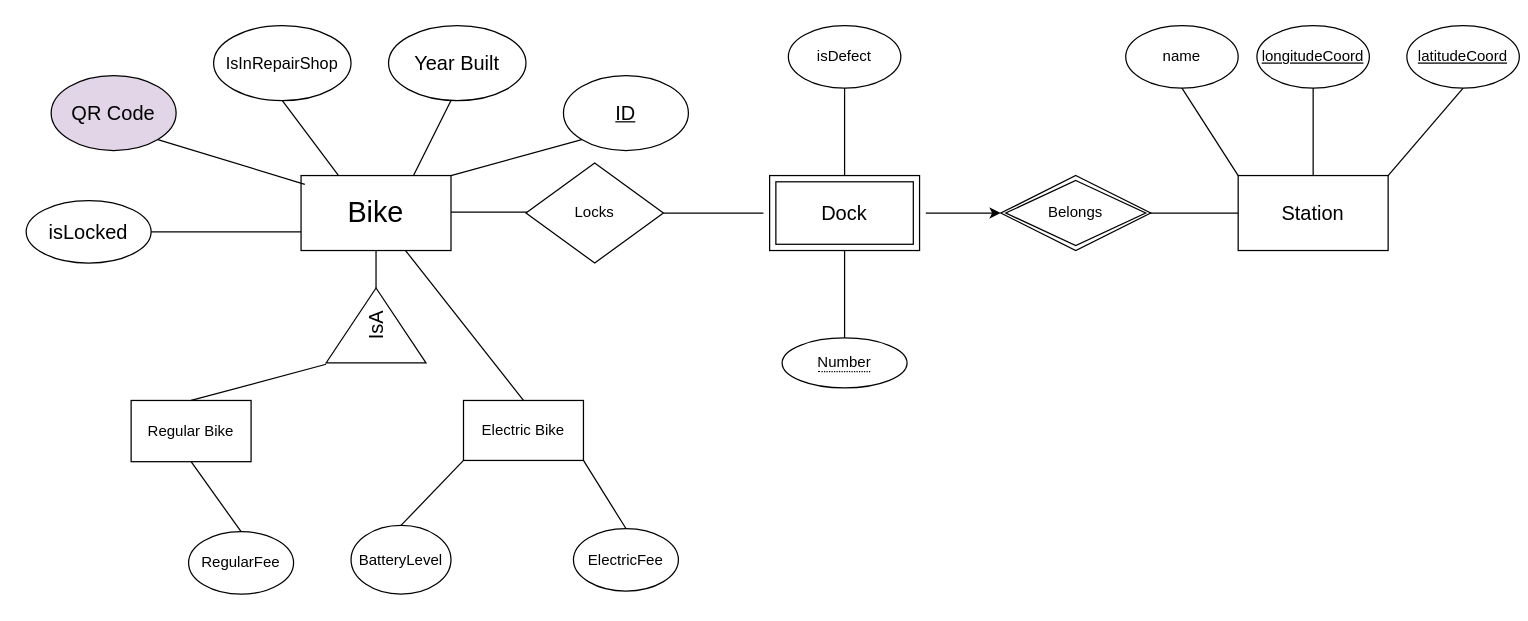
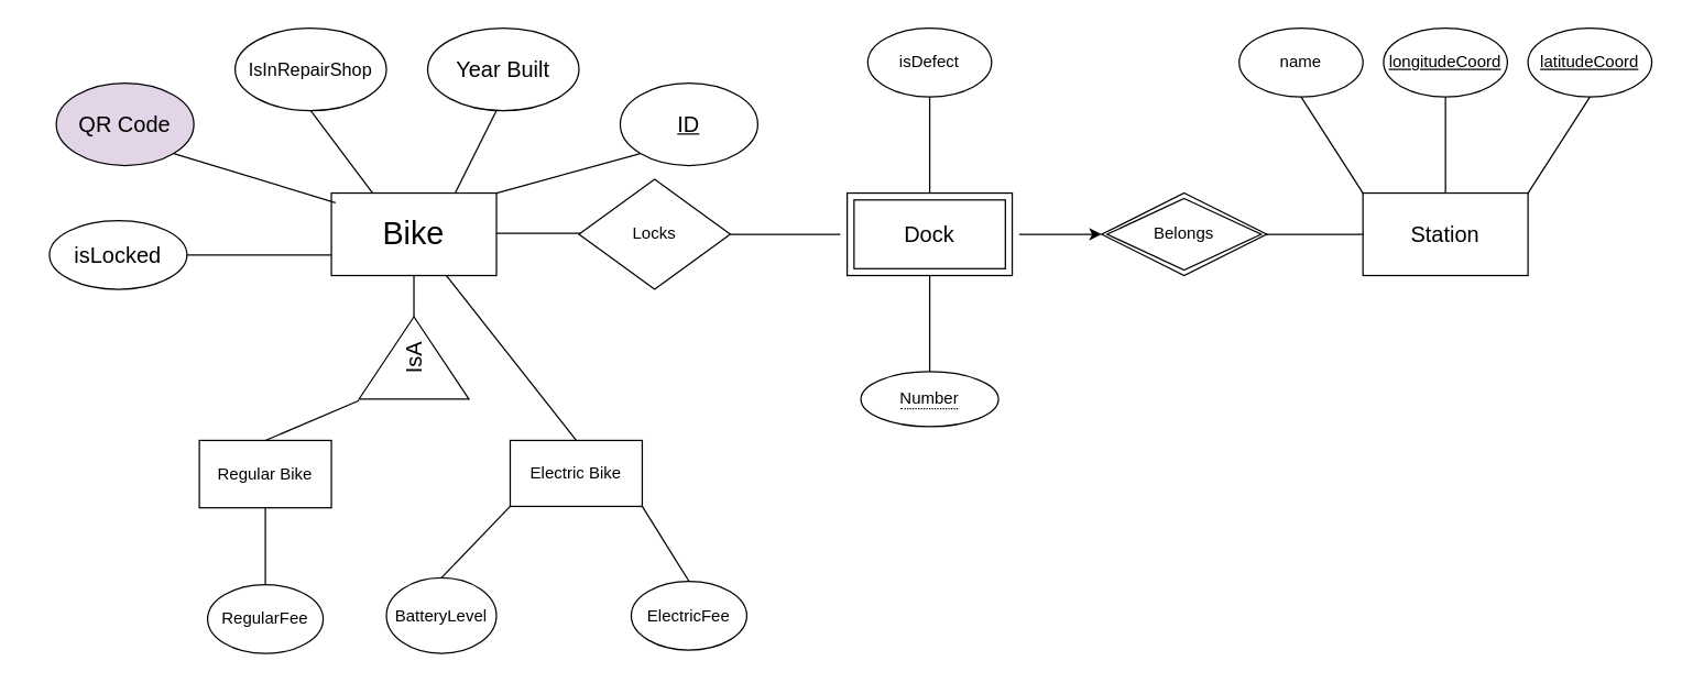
  <mxCell id="0" />
  <mxCell id="1" parent="0" />
  <mxCell id="2" value="&lt;font style=&quot;font-size: 23px;&quot;&gt;Bike&lt;/font&gt;" style="rounded=0;whiteSpace=wrap;html=1;" parent="1" vertex="1"><mxGeometry x="240" y="140" width="120" height="60" as="geometry" /></mxCell>
  <mxCell id="3" value="&lt;font style=&quot;font-size: 16px;&quot;&gt;QR Code&lt;/font&gt;" style="ellipse;whiteSpace=wrap;html=1;fillColor=#e1d5e7;" parent="1" vertex="1"><mxGeometry x="40" y="60" width="100" height="60" as="geometry" /></mxCell>
  <mxCell id="4" value="" style="endArrow=none;html=1;rounded=0;exitX=1;exitY=1;exitDx=0;exitDy=0;entryX=0.025;entryY=0.117;entryDx=0;entryDy=0;entryPerimeter=0;" parent="1" source="3" target="2" edge="1"><mxGeometry width="50" height="50" relative="1" as="geometry"><mxPoint x="290" y="280" as="sourcePoint" /><mxPoint x="340" y="230" as="targetPoint" /></mxGeometry></mxCell>
  <mxCell id="5" value="&lt;font size=&quot;3&quot;&gt;&lt;u&gt;ID&lt;/u&gt;&lt;/font&gt;" style="ellipse;whiteSpace=wrap;html=1;" parent="1" vertex="1"><mxGeometry x="450" y="60" width="100" height="60" as="geometry" /></mxCell>
  <mxCell id="6" value="" style="endArrow=none;html=1;rounded=0;exitX=1;exitY=0;exitDx=0;exitDy=0;entryX=0;entryY=1;entryDx=0;entryDy=0;" parent="1" source="2" target="5" edge="1"><mxGeometry width="50" height="50" relative="1" as="geometry"><mxPoint x="420" y="230" as="sourcePoint" /><mxPoint x="458" y="276" as="targetPoint" /></mxGeometry></mxCell>
  <mxCell id="7" value="&lt;font style=&quot;font-size: 13px;&quot;&gt;IsInRepairShop&lt;/font&gt;" style="ellipse;whiteSpace=wrap;html=1;" parent="1" vertex="1"><mxGeometry x="170" y="20" width="110" height="60" as="geometry" /></mxCell>
  <mxCell id="8" value="" style="endArrow=none;html=1;rounded=0;entryX=0.25;entryY=0;entryDx=0;entryDy=0;exitX=0.5;exitY=1;exitDx=0;exitDy=0;" parent="1" source="7" target="2" edge="1"><mxGeometry width="50" height="50" relative="1" as="geometry"><mxPoint x="330" y="350" as="sourcePoint" /><mxPoint x="380" y="300" as="targetPoint" /></mxGeometry></mxCell>
  <mxCell id="9" value="" style="endArrow=none;html=1;rounded=0;entryX=0.75;entryY=0;entryDx=0;entryDy=0;" parent="1" target="2" edge="1"><mxGeometry width="50" height="50" relative="1" as="geometry"><mxPoint x="360" y="80" as="sourcePoint" /><mxPoint x="365" y="150" as="targetPoint" /></mxGeometry></mxCell>
  <mxCell id="10" value="&lt;font size=&quot;3&quot;&gt;Year Built&lt;/font&gt;" style="ellipse;whiteSpace=wrap;html=1;" parent="1" vertex="1"><mxGeometry x="310" y="20" width="110" height="60" as="geometry" /></mxCell>
  <mxCell id="11" value="&lt;font style=&quot;font-size: 16px;&quot;&gt;IsA&lt;/font&gt;" style="triangle;whiteSpace=wrap;html=1;rotation=-90;direction=east;flipH=0;flipV=0;" parent="1" vertex="1"><mxGeometry x="270" y="220" width="60" height="80" as="geometry" /></mxCell>
  <mxCell id="12" value="" style="endArrow=none;html=1;rounded=0;entryX=0.5;entryY=1;entryDx=0;entryDy=0;exitX=1;exitY=0.5;exitDx=0;exitDy=0;" parent="1" source="11" target="2" edge="1"><mxGeometry width="50" height="50" relative="1" as="geometry"><mxPoint x="330" y="350" as="sourcePoint" /><mxPoint x="380" y="300" as="targetPoint" /></mxGeometry></mxCell>
- <mxCell id="13" value="Regular Bike" style="rounded=0;whiteSpace=wrap;html=1;" parent="1" vertex="1"><mxGeometry x="104" y="320" width="96" height="49" as="geometry" /></mxCell>
+ <mxCell id="13" value="Regular Bike" style="rounded=0;whiteSpace=wrap;html=1;" parent="1" vertex="1"><mxGeometry x="144" y="320" width="96" height="49" as="geometry" /></mxCell>
  <mxCell id="14" value="Electric Bike" style="whiteSpace=wrap;html=1;" parent="1" vertex="1"><mxGeometry x="370" y="320" width="96" height="48" as="geometry" /></mxCell>
  <mxCell id="15" value="" style="endArrow=none;html=1;rounded=0;entryX=-0.017;entryY=0;entryDx=0;entryDy=0;entryPerimeter=0;exitX=0.5;exitY=0;exitDx=0;exitDy=0;" parent="1" source="13" target="11" edge="1"><mxGeometry width="50" height="50" relative="1" as="geometry"><mxPoint x="330" y="350" as="sourcePoint" /><mxPoint x="380" y="300" as="targetPoint" /></mxGeometry></mxCell>
  <mxCell id="16" value="" style="endArrow=none;html=1;rounded=0;exitX=0.5;exitY=0;exitDx=0;exitDy=0;" parent="1" source="14" target="2" edge="1"><mxGeometry width="50" height="50" relative="1" as="geometry"><mxPoint x="330" y="350" as="sourcePoint" /><mxPoint x="380" y="300" as="targetPoint" /></mxGeometry></mxCell>
  <mxCell id="17" value="BatteryLevel" style="ellipse;whiteSpace=wrap;html=1;" parent="1" vertex="1"><mxGeometry x="280" y="420" width="80" height="55" as="geometry" /></mxCell>
  <mxCell id="18" value="" style="endArrow=none;html=1;rounded=0;exitX=0;exitY=1;exitDx=0;exitDy=0;" parent="1" source="14" edge="1"><mxGeometry width="50" height="50" relative="1" as="geometry"><mxPoint x="330" y="350" as="sourcePoint" /><mxPoint x="320" y="420" as="targetPoint" /></mxGeometry></mxCell>
  <mxCell id="19" value="ElectricFee" style="ellipse;whiteSpace=wrap;html=1;" parent="1" vertex="1"><mxGeometry x="458" y="422.5" width="84" height="50" as="geometry" /></mxCell>
  <mxCell id="20" value="" style="endArrow=none;html=1;rounded=0;exitX=1;exitY=1;exitDx=0;exitDy=0;entryX=0.5;entryY=0;entryDx=0;entryDy=0;" parent="1" target="19" edge="1" source="14"><mxGeometry width="50" height="50" relative="1" as="geometry"><mxPoint x="466" y="343" as="sourcePoint" /><mxPoint x="490" y="400" as="targetPoint" /></mxGeometry></mxCell>
  <mxCell id="21" value="RegularFee" style="ellipse;whiteSpace=wrap;html=1;flipH=0;" parent="1" vertex="1"><mxGeometry x="150" y="425" width="84" height="50" as="geometry" /></mxCell>
  <mxCell id="22" value="" style="endArrow=none;html=1;rounded=0;entryX=0.5;entryY=1;entryDx=0;entryDy=0;exitX=0.5;exitY=0;exitDx=0;exitDy=0;" parent="1" target="13" edge="1" source="21"><mxGeometry width="50" height="50" relative="1" as="geometry"><mxPoint x="74" y="344" as="sourcePoint" /><mxPoint x="138" y="344" as="targetPoint" /></mxGeometry></mxCell>
  <mxCell id="23" value="&lt;font style=&quot;font-size: 16px;&quot;&gt;Station&lt;/font&gt;" style="rounded=0;whiteSpace=wrap;html=1;" vertex="1" parent="1"><mxGeometry x="990" y="140" width="120" height="60" as="geometry" /></mxCell>
  <mxCell id="24" value="" style="endArrow=none;html=1;rounded=0;entryX=0;entryY=0;entryDx=0;entryDy=0;exitX=0.5;exitY=1;exitDx=0;exitDy=0;" edge="1" target="23" parent="1" source="25"><mxGeometry width="50" height="50" relative="1" as="geometry"><mxPoint x="1025" y="70" as="sourcePoint" /><mxPoint x="1190" y="250" as="targetPoint" /></mxGeometry></mxCell>
  <mxCell id="25" value="name" style="ellipse;whiteSpace=wrap;html=1;" vertex="1" parent="1"><mxGeometry x="900" y="20" width="90" height="50" as="geometry" /></mxCell>
  <mxCell id="26" value="" style="endArrow=none;html=1;rounded=0;entryX=0.5;entryY=0;entryDx=0;entryDy=0;exitX=0.5;exitY=1;exitDx=0;exitDy=0;" edge="1" source="27" target="23" parent="1"><mxGeometry width="50" height="50" relative="1" as="geometry"><mxPoint x="1235" y="60" as="sourcePoint" /><mxPoint x="1115" y="140" as="targetPoint" /></mxGeometry></mxCell>
  <mxCell id="27" value="&lt;u&gt;longitudeCoord&lt;/u&gt;" style="ellipse;whiteSpace=wrap;html=1;" vertex="1" parent="1"><mxGeometry x="1005" y="20" width="90" height="50" as="geometry" /></mxCell>
  <mxCell id="28" value="" style="endArrow=none;html=1;rounded=0;entryX=1;entryY=0;entryDx=0;entryDy=0;exitX=0.5;exitY=1;exitDx=0;exitDy=0;" edge="1" source="29" target="23" parent="1"><mxGeometry width="50" height="50" relative="1" as="geometry"><mxPoint x="1340" y="60" as="sourcePoint" /><mxPoint x="1235" y="140" as="targetPoint" /></mxGeometry></mxCell>
- <mxCell id="29" value="&lt;u&gt;latitudeCoord&lt;/u&gt;" style="ellipse;whiteSpace=wrap;html=1;" vertex="1" parent="1"><mxGeometry x="1125" y="20" width="90" height="50" as="geometry" /></mxCell>
+ <mxCell id="29" value="&lt;u&gt;latitudeCoord&lt;/u&gt;" style="ellipse;whiteSpace=wrap;html=1;" vertex="1" parent="1"><mxGeometry x="1110" y="20" width="90" height="50" as="geometry" /></mxCell>
  <mxCell id="30" value="" style="endArrow=none;html=1;rounded=0;exitX=0.5;exitY=0;exitDx=0;exitDy=0;entryX=0.5;entryY=1;entryDx=0;entryDy=0;" edge="1" parent="1"><mxGeometry width="50" height="50" relative="1" as="geometry"><mxPoint x="675" y="270" as="sourcePoint" /><mxPoint x="675" y="200" as="targetPoint" /></mxGeometry></mxCell>
  <mxCell id="31" value="" style="endArrow=none;html=1;rounded=0;entryX=0.5;entryY=0;entryDx=0;entryDy=0;exitX=0.5;exitY=1;exitDx=0;exitDy=0;" edge="1" source="32" parent="1"><mxGeometry width="50" height="50" relative="1" as="geometry"><mxPoint x="750" y="70" as="sourcePoint" /><mxPoint x="675" y="140" as="targetPoint" /></mxGeometry></mxCell>
  <mxCell id="32" value="isDefect" style="ellipse;whiteSpace=wrap;html=1;" vertex="1" parent="1"><mxGeometry x="630" y="20" width="90" height="50" as="geometry" /></mxCell>
  <mxCell id="33" value="" style="endArrow=classic;html=1;rounded=0;exitX=1;exitY=0.5;exitDx=0;exitDy=0;" edge="1" parent="1"><mxGeometry width="50" height="50" relative="1" as="geometry"><mxPoint x="740" y="170" as="sourcePoint" /><mxPoint x="800" y="170" as="targetPoint" /></mxGeometry></mxCell>
  <mxCell id="34" value="" style="endArrow=none;html=1;rounded=0;exitX=1;exitY=0.5;exitDx=0;exitDy=0;entryX=0;entryY=0.5;entryDx=0;entryDy=0;" edge="1" target="23" parent="1"><mxGeometry width="50" height="50" relative="1" as="geometry"><mxPoint x="910" y="170" as="sourcePoint" /><mxPoint x="930" y="230" as="targetPoint" /></mxGeometry></mxCell>
  <mxCell id="35" value="" style="endArrow=classic;html=1;rounded=0;exitX=1;exitY=0.5;exitDx=0;exitDy=0;" edge="1" parent="1"><mxGeometry width="50" height="50" relative="1" as="geometry"><mxPoint x="360" y="169.29" as="sourcePoint" /><mxPoint x="470" y="169.29" as="targetPoint" /></mxGeometry></mxCell>
  <mxCell id="36" value="Locks" style="rhombus;whiteSpace=wrap;html=1;" vertex="1" parent="1"><mxGeometry x="420" y="130" width="110" height="80" as="geometry" /></mxCell>
  <mxCell id="37" value="" style="endArrow=none;html=1;rounded=0;exitX=1;exitY=0.5;exitDx=0;exitDy=0;entryX=0;entryY=0.5;entryDx=0;entryDy=0;" edge="1" parent="1" source="36"><mxGeometry width="50" height="50" relative="1" as="geometry"><mxPoint x="680" y="370" as="sourcePoint" /><mxPoint x="610" y="170" as="targetPoint" /></mxGeometry></mxCell>
  <mxCell id="38" value="" style="endArrow=none;html=1;rounded=0;exitX=1;exitY=0.5;exitDx=0;exitDy=0;" edge="1" parent="1" source="39"><mxGeometry width="50" height="50" relative="1" as="geometry"><mxPoint x="120" y="185" as="sourcePoint" /><mxPoint x="240" y="185" as="targetPoint" /></mxGeometry></mxCell>
- <mxCell id="39" value="&lt;font style=&quot;font-size: 16px;&quot;&gt;isLocked&lt;/font&gt;" style="ellipse;whiteSpace=wrap;html=1;" vertex="1" parent="1"><mxGeometry x="20" y="160" width="100" height="50" as="geometry" /></mxCell>
+ <mxCell id="39" value="&lt;font style=&quot;font-size: 16px;&quot;&gt;isLocked&lt;/font&gt;" style="ellipse;whiteSpace=wrap;html=1;" vertex="1" parent="1"><mxGeometry x="35" y="160" width="100" height="50" as="geometry" /></mxCell>
  <mxCell id="40" value="&lt;font style=&quot;font-size: 16px;&quot;&gt;Dock&lt;/font&gt;" style="shape=ext;margin=3;double=1;whiteSpace=wrap;html=1;align=center;" vertex="1" parent="1"><mxGeometry x="615" y="140" width="120" height="60" as="geometry" /></mxCell>
  <mxCell id="41" value="Belongs" style="shape=rhombus;double=1;perimeter=rhombusPerimeter;whiteSpace=wrap;html=1;align=center;" vertex="1" parent="1"><mxGeometry x="800" y="140" width="120" height="60" as="geometry" /></mxCell>
  <mxCell id="42" value="&lt;span style=&quot;border-bottom: 1px dotted&quot;&gt;Number&lt;/span&gt;" style="ellipse;whiteSpace=wrap;html=1;align=center;" vertex="1" parent="1"><mxGeometry x="625" y="270" width="100" height="40" as="geometry" /></mxCell>
